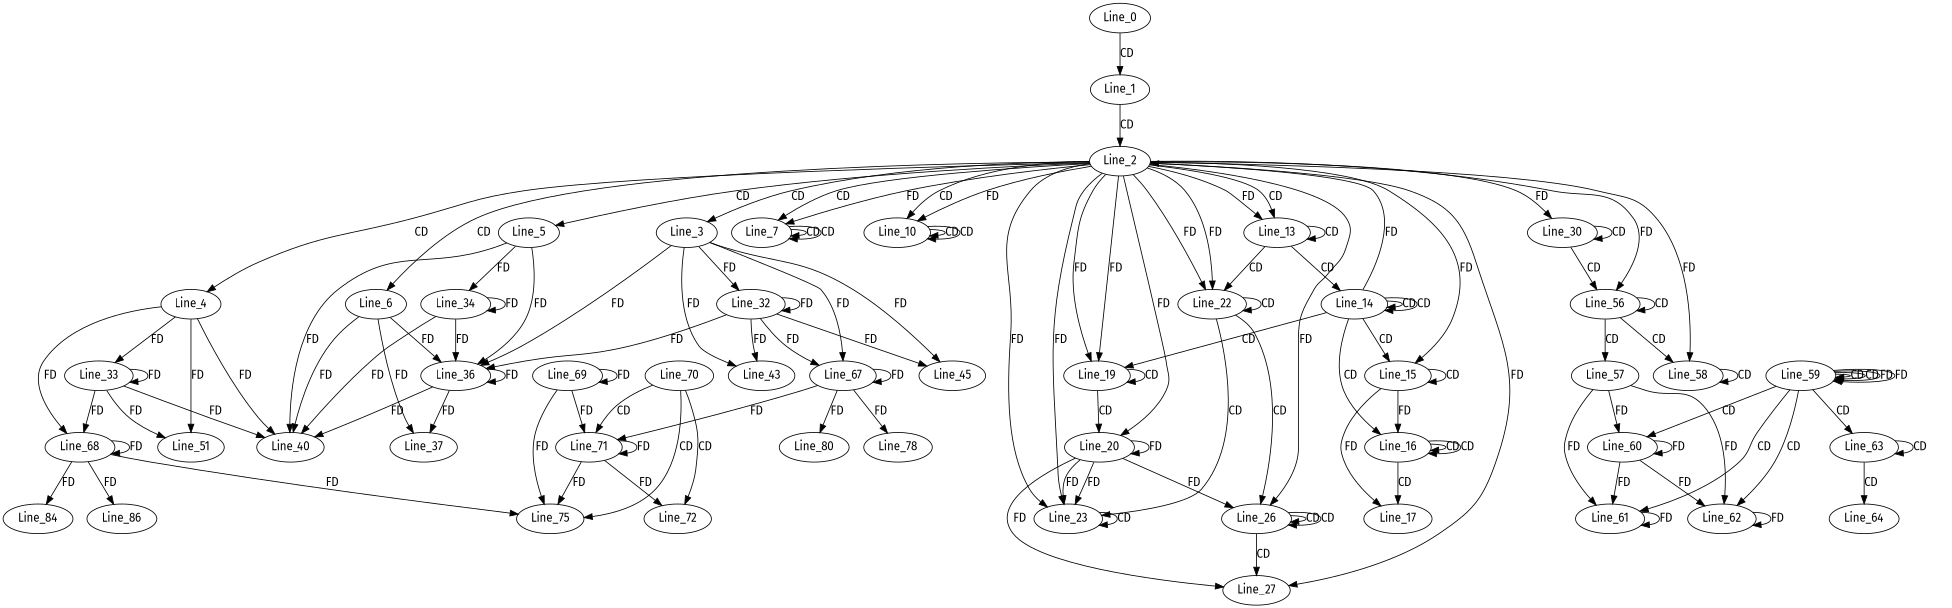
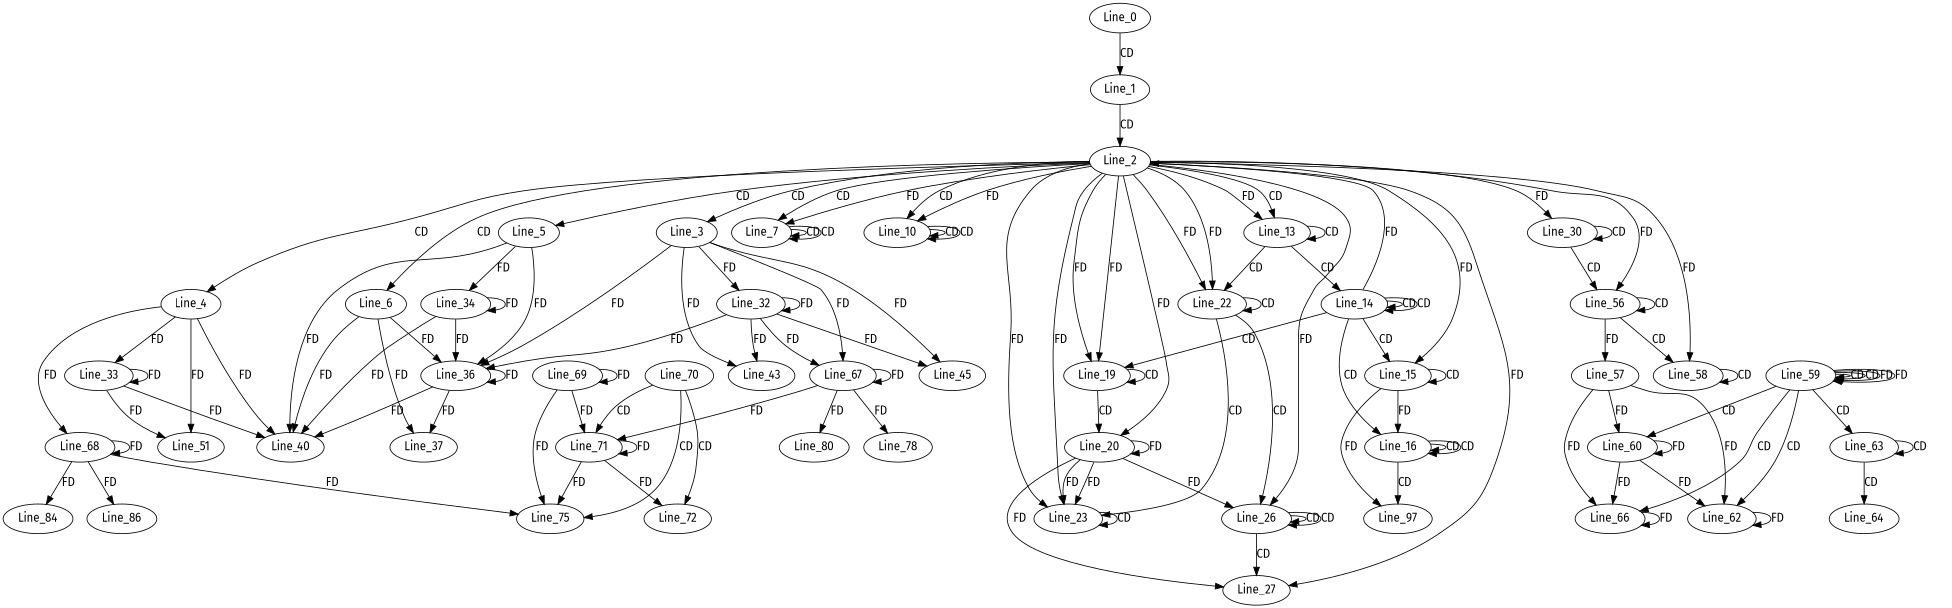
  digraph {
    fontname="Fira Sans"
    node [fontname="Fira Sans"]
    edge [fontname="Fira Sans"]
    Line_0
    Line_1
    Line_2
    Line_3
    Line_4
    Line_5
    Line_6
    Line_7
    Line_10
    Line_13
    Line_15
    Line_19
    Line_20
    Line_22
    Line_23
    Line_26
    Line_27
    Line_30
    Line_56
    Line_58
    Line_32
    Line_36
    Line_43
    Line_45
    Line_67
    Line_33
    Line_40
    Line_51
    Line_68
    Line_34
    Line_37
    Line_14
    Line_16
-   Line_17
+   Line_17 [label=Line_97]
    Line_57
    Line_71
    Line_78
    Line_80
    Line_75
    Line_84
    Line_86
    Line_60
-   Line_61
+   Line_61 [label=Line_66]
    Line_62
    Line_59
    Line_63
    Line_64
    Line_72
    Line_69
    Line_70
    Line_0 -> Line_1 [label=CD]
    Line_1 -> Line_2 [label=CD]
    Line_2 -> Line_3 [label=CD]
    Line_2 -> Line_4 [label=CD]
    Line_2 -> Line_5 [label=CD]
    Line_2 -> Line_6 [label=CD]
    Line_2 -> Line_7 [label=CD]
    Line_2 -> Line_7 [label=FD]
    Line_2 -> Line_10 [label=CD]
    Line_2 -> Line_10 [label=FD]
    Line_2 -> Line_13 [label=CD]
    Line_2 -> Line_13 [label=FD]
    Line_2 -> Line_15 [label=FD]
    Line_2 -> Line_19 [label=FD]
    Line_2 -> Line_19 [label=FD]
    Line_2 -> Line_20 [label=FD]
    Line_2 -> Line_22 [label=FD]
    Line_2 -> Line_22 [label=FD]
    Line_2 -> Line_23 [label=FD]
    Line_2 -> Line_23 [label=FD]
    Line_2 -> Line_26 [label=FD]
    Line_2 -> Line_27 [label=FD]
    Line_2 -> Line_30 [label=FD]
    Line_2 -> Line_56 [label=FD]
    Line_2 -> Line_58 [label=FD]
    Line_3 -> Line_32 [label=FD]
    Line_3 -> Line_36 [label=FD]
    Line_3 -> Line_43 [label=FD]
    Line_3 -> Line_45 [label=FD]
    Line_3 -> Line_67 [label=FD]
    Line_4 -> Line_33 [label=FD]
    Line_4 -> Line_40 [label=FD]
    Line_4 -> Line_51 [label=FD]
    Line_4 -> Line_68 [label=FD]
    Line_5 -> Line_36 [label=FD]
    Line_5 -> Line_40 [label=FD]
    Line_5 -> Line_34 [label=FD]
    Line_6 -> Line_36 [label=FD]
    Line_6 -> Line_40 [label=FD]
    Line_6 -> Line_37 [label=FD]
    Line_7 -> Line_7 [label=CD]
    Line_7 -> Line_7 [label=CD]
    Line_10 -> Line_10 [label=CD]
    Line_10 -> Line_10 [label=CD]
    Line_13 -> Line_13 [label=CD]
    Line_13 -> Line_22 [label=CD]
    Line_13 -> Line_14 [label=CD]
    Line_15 -> Line_15 [label=CD]
    Line_15 -> Line_16 [label=FD]
    Line_15 -> Line_17 [label=FD]
    Line_19 -> Line_19 [label=CD]
    Line_19 -> Line_20 [label=CD]
    Line_20 -> Line_20 [label=FD]
    Line_20 -> Line_23 [label=FD]
    Line_20 -> Line_23 [label=FD]
    Line_20 -> Line_26 [label=FD]
    Line_20 -> Line_27 [label=FD]
    Line_22 -> Line_22 [label=CD]
    Line_22 -> Line_23 [label=CD]
    Line_22 -> Line_26 [label=CD]
    Line_23 -> Line_23 [label=CD]
    Line_26 -> Line_26 [label=CD]
    Line_26 -> Line_26 [label=CD]
    Line_26 -> Line_27 [label=CD]
    Line_30 -> Line_30 [label=CD]
    Line_30 -> Line_56 [label=CD]
    Line_56 -> Line_56 [label=CD]
    Line_56 -> Line_58 [label=CD]
-   Line_56 -> Line_57 [label=CD]
+   Line_56 -> Line_57 [label=FD]
    Line_58 -> Line_58 [label=CD]
    Line_32 -> Line_32 [label=FD]
    Line_32 -> Line_36 [label=FD]
    Line_32 -> Line_43 [label=FD]
    Line_32 -> Line_45 [label=FD]
    Line_32 -> Line_67 [label=FD]
    Line_36 -> Line_36 [label=FD]
    Line_36 -> Line_40 [label=FD]
    Line_36 -> Line_37 [label=FD]
    Line_67 -> Line_67 [label=FD]
    Line_67 -> Line_71 [label=FD]
    Line_67 -> Line_78 [label=FD]
    Line_67 -> Line_80 [label=FD]
    Line_33 -> Line_33 [label=FD]
    Line_33 -> Line_40 [label=FD]
    Line_33 -> Line_51 [label=FD]
-   Line_33 -> Line_68 [label=FD]
    Line_68 -> Line_68 [label=FD]
    Line_68 -> Line_75 [label=FD]
    Line_68 -> Line_84 [label=FD]
    Line_68 -> Line_86 [label=FD]
    Line_34 -> Line_36 [label=FD]
    Line_34 -> Line_40 [label=FD]
    Line_34 -> Line_34 [label=FD]
    Line_14 -> Line_2 [label=FD]
    Line_14 -> Line_15 [label=CD]
    Line_14 -> Line_19 [label=CD]
    Line_14 -> Line_14 [label=CD]
    Line_14 -> Line_14 [label=CD]
    Line_14 -> Line_16 [label=CD]
    Line_16 -> Line_16 [label=CD]
    Line_16 -> Line_16 [label=CD]
    Line_16 -> Line_17 [label=CD]
    Line_57 -> Line_60 [label=FD]
    Line_57 -> Line_61 [label=FD]
    Line_57 -> Line_62 [label=FD]
    Line_71 -> Line_71 [label=FD]
    Line_71 -> Line_75 [label=FD]
    Line_71 -> Line_72 [label=FD]
    Line_60 -> Line_60 [label=FD]
    Line_60 -> Line_61 [label=FD]
    Line_60 -> Line_62 [label=FD]
    Line_61 -> Line_61 [label=FD]
    Line_62 -> Line_62 [label=FD]
    Line_59 -> Line_60 [label=CD]
    Line_59 -> Line_61 [label=CD]
    Line_59 -> Line_62 [label=CD]
    Line_59 -> Line_59 [label=CD]
    Line_59 -> Line_59 [label=CD]
    Line_59 -> Line_59 [label=FD]
    Line_59 -> Line_59 [label=FD]
    Line_59 -> Line_63 [label=CD]
    Line_63 -> Line_63 [label=CD]
    Line_63 -> Line_64 [label=CD]
    Line_69 -> Line_71 [label=FD]
    Line_69 -> Line_75 [label=FD]
    Line_69 -> Line_69 [label=FD]
    Line_70 -> Line_71 [label=CD]
    Line_70 -> Line_75 [label=CD]
    Line_70 -> Line_72 [label=CD]
  }
